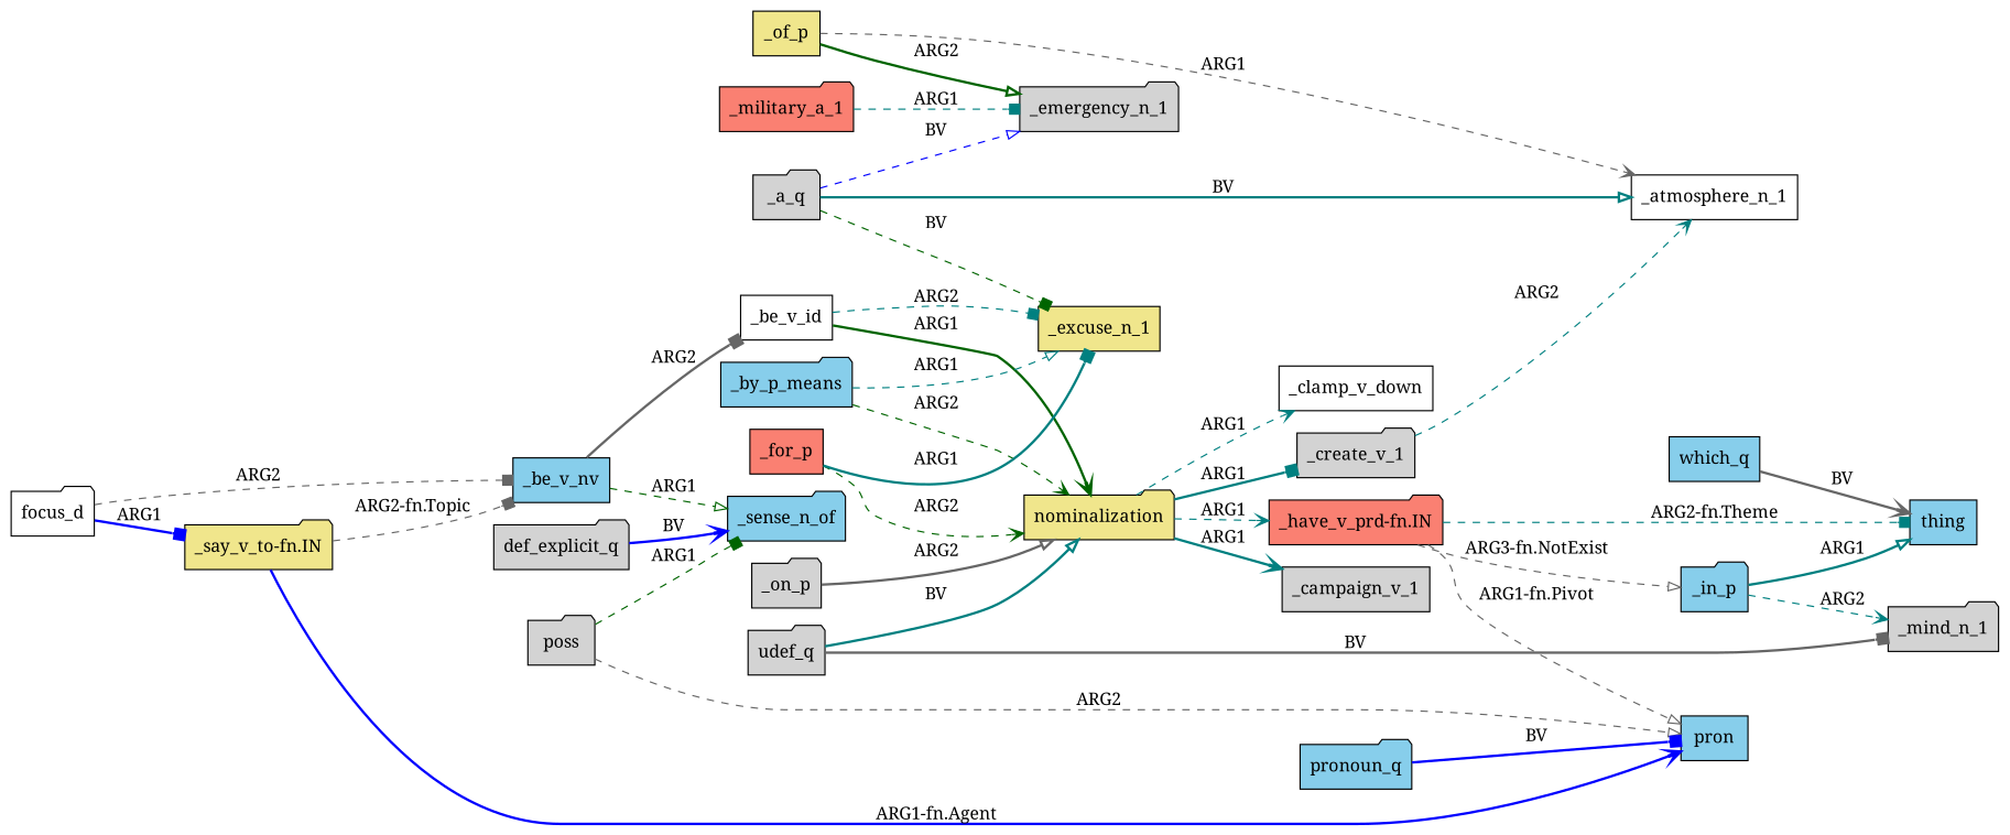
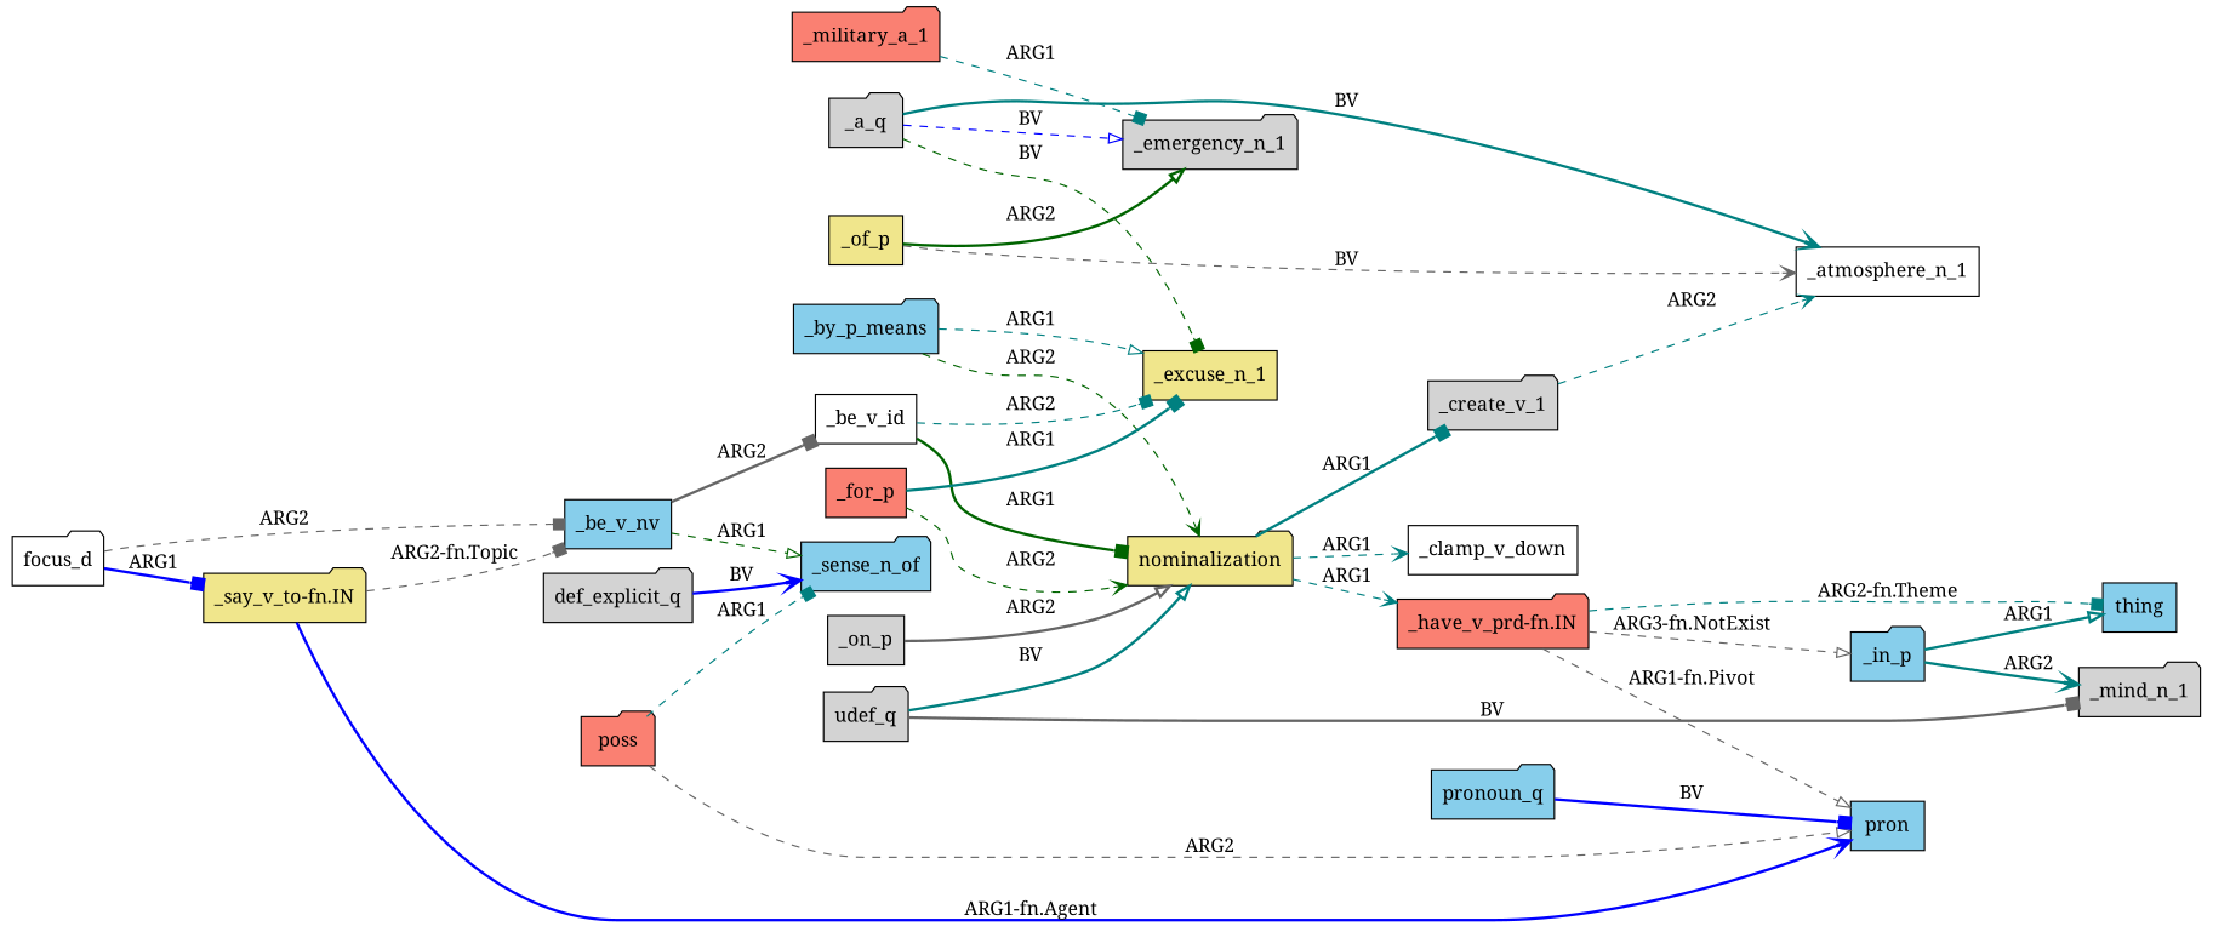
  digraph {
    fontname="Noto Serif"
    rankdir=LR
    node [fillcolor=lightgrey fontname="Noto Serif" shape=folder style=filled]
    edge [arrowhead=box color=teal fontname="Noto Serif" style=dashed]
    _be_v_nv [fillcolor=skyblue shape=box]
    _be_v_id [fillcolor=white shape=box]
    _sense_n_of [fillcolor=skyblue]
    nominalization [fillcolor=khaki]
    _excuse_n_1 [fillcolor=khaki shape=box]
    _create_v_1
-   _campaign_v_1 [shape=box]
    "_have_v_prd-fn.IN" [fillcolor=salmon]
    _clamp_v_down [fillcolor=white shape=box]
    _atmosphere_n_1 [fillcolor=white shape=box]
    _by_p_means [fillcolor=skyblue]
    pron [fillcolor=skyblue shape=box]
    _in_p [fillcolor=skyblue]
    thing [fillcolor=skyblue shape=box]
-   poss
-   _on_p
+   poss [fillcolor=salmon]
+   _on_p [shape=box]
    _for_p [fillcolor=salmon shape=box]
    _mind_n_1
    _military_a_1 [fillcolor=salmon]
    _emergency_n_1
    pronoun_q [fillcolor=skyblue]
    _a_q
    focus_d [fillcolor=white]
    "_say_v_to-fn.IN" [fillcolor=khaki]
    udef_q
    _of_p [fillcolor=khaki shape=box]
    def_explicit_q
-   which_q [fillcolor=skyblue shape=box]
    _be_v_nv -> _be_v_id [color=gray40 label=ARG2 style=bold]
    _be_v_nv -> _sense_n_of [arrowhead=onormal color=darkgreen label=ARG1]
-   _be_v_id -> nominalization [arrowhead=vee color=darkgreen label=ARG1 style=bold]
+   _be_v_id -> nominalization [color=darkgreen label=ARG1 style=bold]
    _be_v_id -> _excuse_n_1 [label=ARG2]
    nominalization -> _create_v_1 [label=ARG1 style=bold]
-   nominalization -> _campaign_v_1 [arrowhead=vee label=ARG1 style=bold]
    nominalization -> "_have_v_prd-fn.IN" [arrowhead=vee label=ARG1]
    nominalization -> _clamp_v_down [arrowhead=vee label=ARG1]
    _create_v_1 -> _atmosphere_n_1 [arrowhead=vee label=ARG2]
    "_have_v_prd-fn.IN" -> pron [arrowhead=onormal color=gray40 label="ARG1-fn.Pivot"]
    "_have_v_prd-fn.IN" -> _in_p [arrowhead=onormal color=gray40 label="ARG3-fn.NotExist"]
    "_have_v_prd-fn.IN" -> thing [label="ARG2-fn.Theme"]
    _by_p_means -> nominalization [arrowhead=vee color=darkgreen label=ARG2]
    _by_p_means -> _excuse_n_1 [arrowhead=onormal label=ARG1]
    _in_p -> thing [arrowhead=onormal label=ARG1 style=bold]
-   _in_p -> _mind_n_1 [arrowhead=vee label=ARG2]
-   poss -> _sense_n_of [color=darkgreen label=ARG1]
+   _in_p -> _mind_n_1 [arrowhead=vee label=ARG2 style=bold]
+   poss -> _sense_n_of [label=ARG1]
    poss -> pron [arrowhead=onormal color=gray40 label=ARG2]
    _on_p -> nominalization [arrowhead=onormal color=gray40 label=ARG2 style=bold]
    _for_p -> nominalization [arrowhead=vee color=darkgreen label=ARG2]
    _for_p -> _excuse_n_1 [label=ARG1 style=bold]
    _military_a_1 -> _emergency_n_1 [label=ARG1]
    pronoun_q -> pron [color=blue label=BV style=bold]
    _a_q -> _excuse_n_1 [color=darkgreen label=BV]
-   _a_q -> _atmosphere_n_1 [arrowhead=onormal label=BV style=bold]
+   _a_q -> _atmosphere_n_1 [arrowhead=vee label=BV style=bold]
    _a_q -> _emergency_n_1 [arrowhead=onormal color=blue label=BV]
    focus_d -> _be_v_nv [color=gray40 label=ARG2]
    focus_d -> "_say_v_to-fn.IN" [color=blue label=ARG1 style=bold]
    "_say_v_to-fn.IN" -> _be_v_nv [color=gray40 label="ARG2-fn.Topic"]
    "_say_v_to-fn.IN" -> pron [arrowhead=vee color=blue label="ARG1-fn.Agent" style=bold]
    udef_q -> nominalization [arrowhead=onormal label=BV style=bold]
    udef_q -> _mind_n_1 [color=gray40 label=BV style=bold]
-   _of_p -> _atmosphere_n_1 [arrowhead=vee color=gray40 label=ARG1]
+   _of_p -> _atmosphere_n_1 [arrowhead=vee color=gray40 label=BV]
    _of_p -> _emergency_n_1 [arrowhead=onormal color=darkgreen label=ARG2 style=bold]
    def_explicit_q -> _sense_n_of [arrowhead=vee color=blue label=BV style=bold]
-   which_q -> thing [arrowhead=vee color=gray40 label=BV style=bold]
  }
